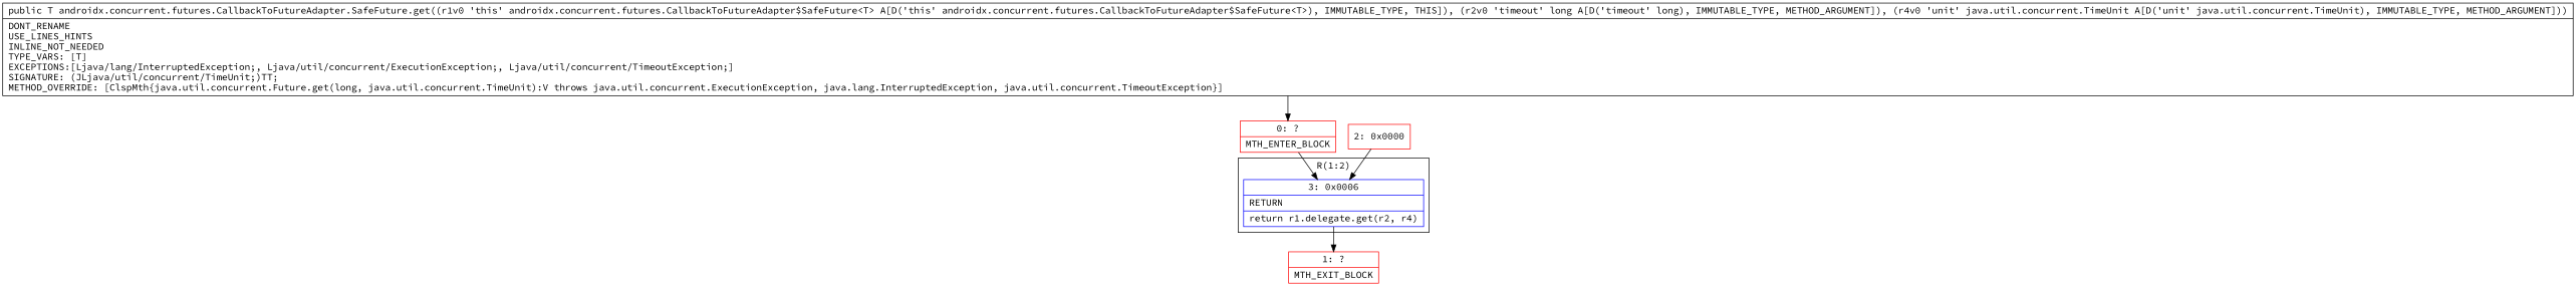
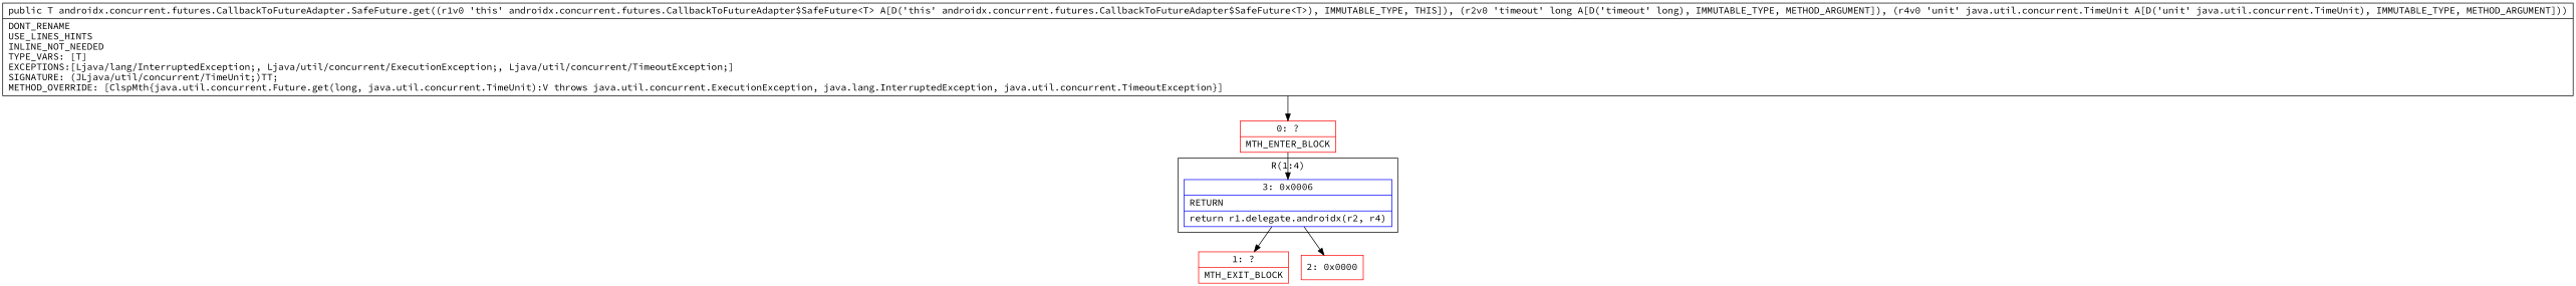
  digraph {
    fontname="Source Code Pro"
    node [color=red fontname="Source Code Pro" shape=record]
    edge [fontname="Source Code Pro"]
-   n1 [color=blue label="{3\:\ 0x0006|RETURN\l|return r1.delegate.get(r2, r4)\l}"]
+   n1 [color=blue label="{3\:\ 0x0006|RETURN\l|return r1.delegate.androidx(r2, r4)\l}"]
    n2 [label="{1\:\ ?|MTH_EXIT_BLOCK\l}"]
    n3 [label="{0\:\ ?|MTH_ENTER_BLOCK\l}"]
    n4 [label="{2\:\ 0x0000}"]
    n5 [label="{public T androidx.concurrent.futures.CallbackToFutureAdapter.SafeFuture.get((r1v0 'this' androidx.concurrent.futures.CallbackToFutureAdapter$SafeFuture\<T\> A[D('this' androidx.concurrent.futures.CallbackToFutureAdapter$SafeFuture\<T\>), IMMUTABLE_TYPE, THIS]), (r2v0 'timeout' long A[D('timeout' long), IMMUTABLE_TYPE, METHOD_ARGUMENT]), (r4v0 'unit' java.util.concurrent.TimeUnit A[D('unit' java.util.concurrent.TimeUnit), IMMUTABLE_TYPE, METHOD_ARGUMENT]))  | DONT_RENAME\lUSE_LINES_HINTS\lINLINE_NOT_NEEDED\lTYPE_VARS: [T]\lEXCEPTIONS:[Ljava\/lang\/InterruptedException;, Ljava\/util\/concurrent\/ExecutionException;, Ljava\/util\/concurrent\/TimeoutException;]\lSIGNATURE: (JLjava\/util\/concurrent\/TimeUnit;)TT;\lMETHOD_OVERRIDE: [ClspMth\{java.util.concurrent.Future.get(long, java.util.concurrent.TimeUnit):V throws java.util.concurrent.ExecutionException, java.lang.InterruptedException, java.util.concurrent.TimeoutException\}]\l}" color=""]
    subgraph cluster_1 {
-     label="R(1:2)"
+     label="R(1:4)"
      n1
    }
    n1 -> n2
    n3 -> n1
-   n4 -> n1
+   n1 -> n4
    n5 -> n3
  }
